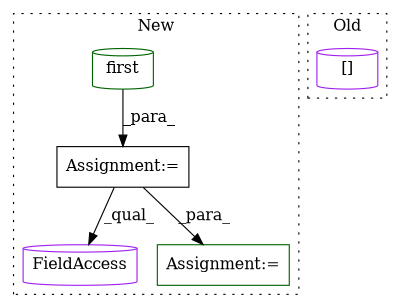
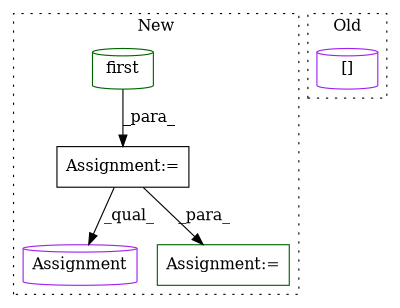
  digraph {
    node [a=7 l=1 shape=cylinder color=darkgreen]
    n1 [a=32 l=7 label=first s=21415]
    n2 [label="Assignment:=" s=21402 shape=box color=black]
-   n3 [a=22 l=14 label=FieldAccess s=21436 color=purple]
+   n3 [a=22 l=14 label=Assignment s=21436 color=purple]
    n4 [label="Assignment:=" s=22778 shape=box]
    n5 [a=2 l="13,1" label="[]" s="22812,22831" color=purple]
    subgraph cluster_1 {
      label=New
      style=dotted
      n1
      n2
      n3
      n4
    }
    subgraph cluster_2 {
      label=Old
      style=dotted
      n5
    }
    n1 -> n2 [label=_para_]
    n2 -> n3 [label=_qual_]
    n2 -> n4 [label=_para_]
  }
